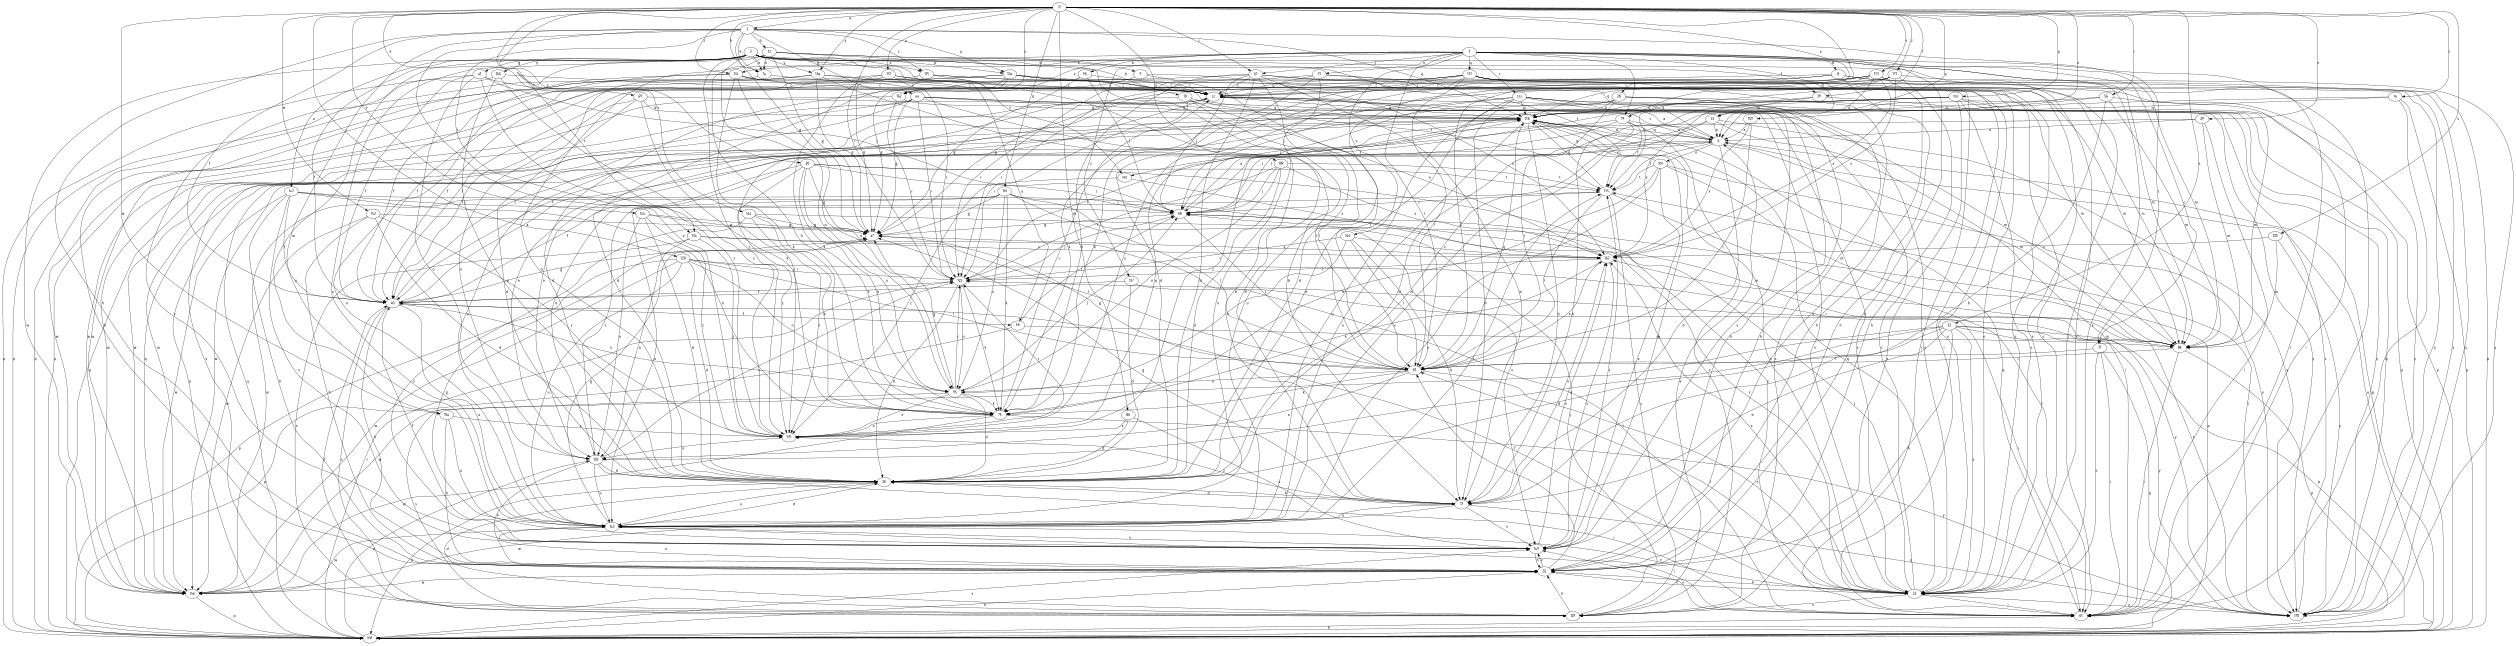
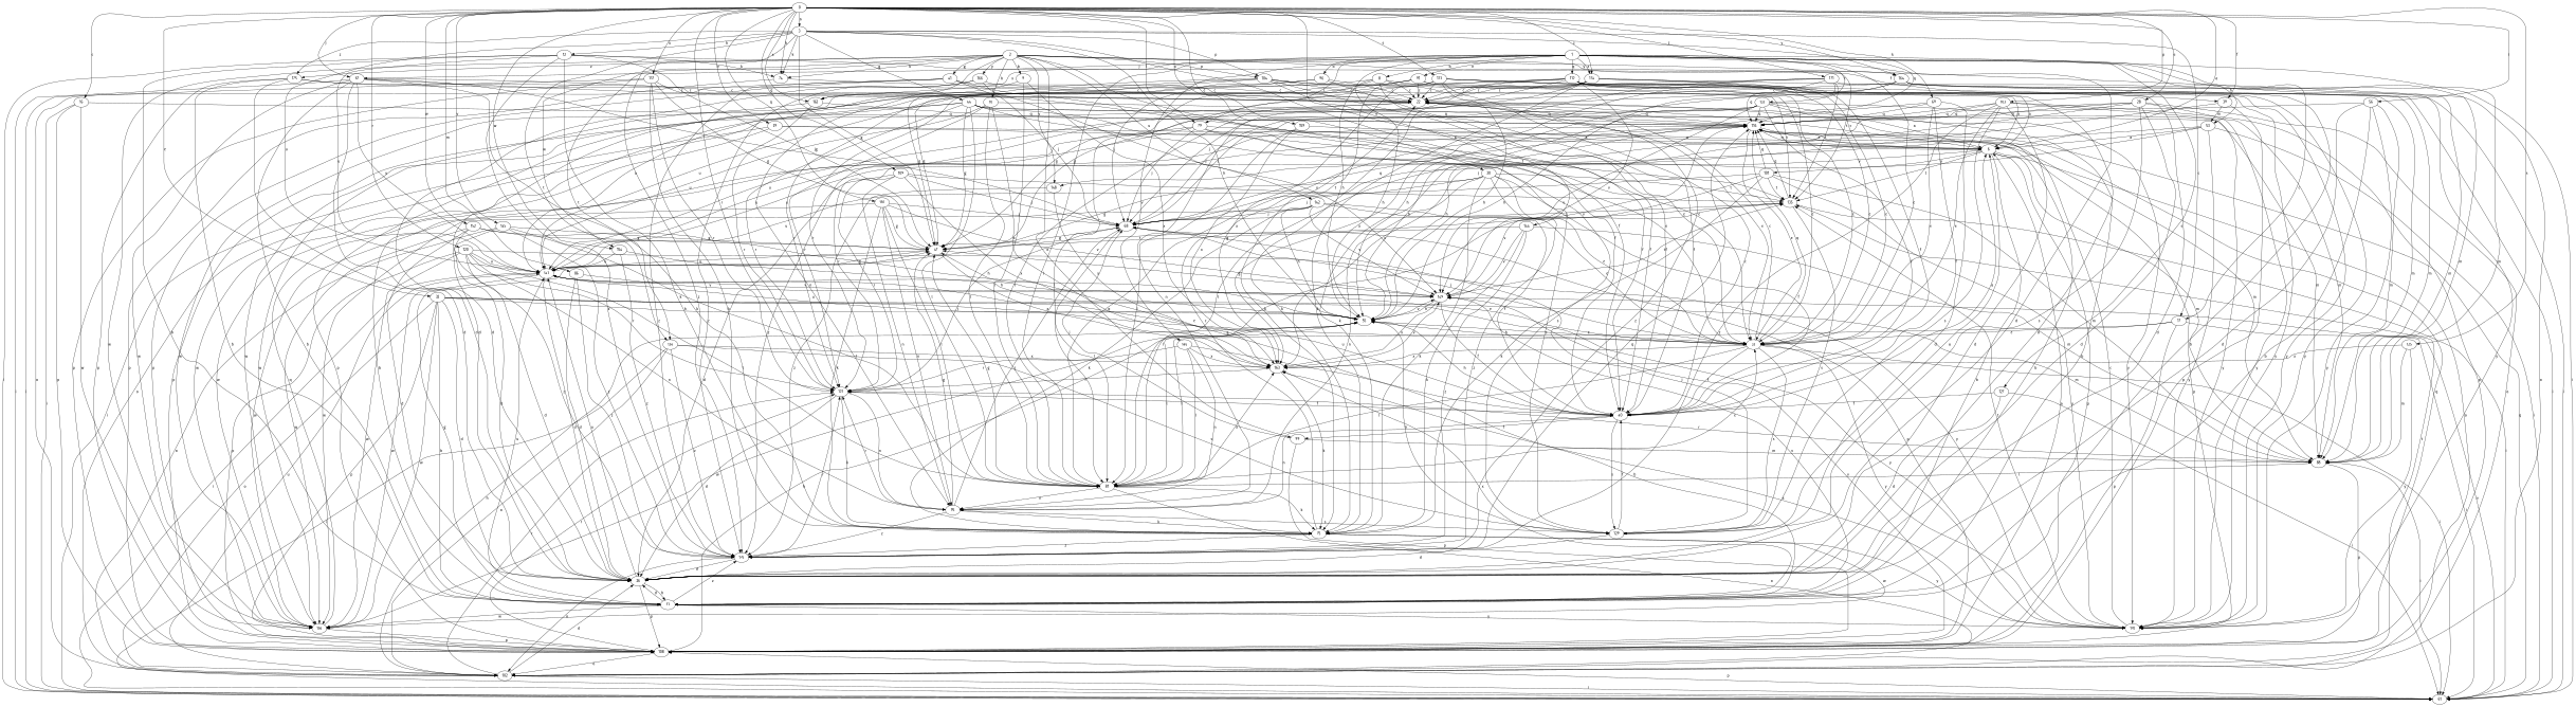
  strict digraph {
    fontname="Fira Sans"
    node [fontname="Fira Sans"]
    edge [fontname="Fira Sans"]
    0
    3
    6
    16
    28
    29
    30
    32
    39
    56
    67
    69
    74
    79
    86
    103
    109
    110
    120
    122
    123
    125
    137
    144
    145
    152
    154
    159
    162
    164
    171
    174
    17
    55
    40
    104
    134
    175
    12
    44
    47
    116
    143
    176
    88
    148
    13
    n48 [label=22]
    101
    102
    108
    135
    61
    156
    26
    81
    170
    129
    33
    95
    75
    68
    53
    163
    149
    1
    8
    91
    96
    112
    127
    133
    146
    2
    9
    10
    41
    99
    142
    166
    0 -> 3 [label=a]
    0 -> 6 [label=a]
    0 -> 16 [label=c]
    0 -> 28 [label=e]
    0 -> 29 [label=e]
    0 -> 30 [label=e]
    0 -> 32 [label=e]
    0 -> 39 [label=f]
    0 -> 56 [label=i]
    0 -> 67 [label=j]
    0 -> 69 [label=k]
    0 -> 74 [label=k]
    0 -> 79 [label=l]
    0 -> 86 [label=m]
    0 -> 103 [label=p]
    0 -> 109 [label=q]
    0 -> 110 [label=q]
    0 -> 120 [label=r]
    0 -> 122 [label=r]
    0 -> 123 [label=s]
    0 -> 125 [label=s]
    0 -> 137 [label=u]
    0 -> 144 [label=v]
    0 -> 145 [label=v]
    0 -> 152 [label=w]
    0 -> 154 [label=w]
    0 -> 159 [label=x]
    0 -> 162 [label=x]
    0 -> 164 [label=y]
    0 -> 171 [label=z]
    0 -> 174 [label=z]
    3 -> 74 [label=k]
    3 -> 17 [label=c]
    3 -> 55 [label=h]
    3 -> 40 [label=f]
    3 -> 104 [label=p]
    3 -> 134 [label=t]
    3 -> 175 [label=z]
    3 -> 12 [label=b]
    3 -> 44 [label=g]
    3 -> 47 [label=g]
    3 -> 116 [label=q]
    3 -> 143 [label=u]
    3 -> 176 [label=z]
    6 -> 116 [label=q]
    6 -> 88 [label=m]
    6 -> 148 [label=v]
    6 -> 13 [label=b]
    6 -> n48 [label=c]
    6 -> 101 [label=o]
    6 -> 102 [label=o]
    6 -> 108 [label=p]
    6 -> 135 [label=t]
    16 -> 116 [label=q]
    16 -> 108 [label=p]
    16 -> 61 [label=i]
    16 -> 156 [label=w]
    28 -> 55 [label=h]
    28 -> 116 [label=q]
    28 -> 102 [label=o]
    28 -> 26 [label=d]
    28 -> 81 [label=l]
    28 -> 170 [label=y]
    28 -> 129 [label=s]
    29 -> 6 [label=a]
    29 -> 88 [label=m]
    29 -> 61 [label=i]
    29 -> 156 [label=w]
    30 -> 40 [label=f]
    30 -> 47 [label=g]
    30 -> 176 [label=z]
    30 -> 135 [label=t]
    30 -> 33 [label=e]
    30 -> 95 [label=n]
    30 -> 75 [label=k]
    30 -> 68 [label=j]
    32 -> 55 [label=h]
    32 -> 88 [label=m]
    32 -> 13 [label=b]
    32 -> 102 [label=o]
    32 -> 108 [label=p]
    32 -> 156 [label=w]
    32 -> 26 [label=d]
    32 -> 170 [label=y]
    32 -> 33 [label=e]
    39 -> 108 [label=p]
    39 -> 53 [label=m]
    39 -> 163 [label=x]
    56 -> 116 [label=q]
    56 -> 88 [label=m]
    56 -> 13 [label=b]
    56 -> 26 [label=d]
    56 -> 170 [label=y]
    67 -> 143 [label=u]
    67 -> 13 [label=b]
    67 -> n48 [label=c]
    67 -> 61 [label=i]
    67 -> 156 [label=w]
    67 -> 26 [label=d]
    67 -> 33 [label=e]
    67 -> 75 [label=k]
    67 -> 68 [label=j]
    69 -> 40 [label=f]
    69 -> 116 [label=q]
    69 -> 26 [label=d]
    69 -> 33 [label=e]
    69 -> 75 [label=k]
    74 -> n48 [label=c]
    74 -> 108 [label=p]
    79 -> 6 [label=a]
    79 -> 122 [label=r]
    79 -> 13 [label=b]
    79 -> 135 [label=t]
    79 -> 129 [label=s]
    79 -> 68 [label=j]
    86 -> 176 [label=z]
    86 -> 26 [label=d]
    86 -> 149 [label=v]
    103 -> 116 [label=q]
    103 -> 176 [label=z]
    103 -> 88 [label=m]
    103 -> 108 [label=p]
    103 -> 26 [label=d]
    103 -> 129 [label=s]
    103 -> 33 [label=e]
    103 -> 68 [label=j]
    109 -> 122 [label=r]
    109 -> 135 [label=t]
    109 -> 26 [label=d]
    109 -> 95 [label=n]
    109 -> 68 [label=j]
    109 -> 163 [label=x]
    110 -> 47 [label=g]
    110 -> 156 [label=w]
    110 -> 81 [label=l]
    110 -> 95 [label=n]
    110 -> 75 [label=k]
    110 -> 68 [label=j]
    110 -> 149 [label=v]
    120 -> 122 [label=r]
    120 -> 143 [label=u]
    120 -> 108 [label=p]
    120 -> 156 [label=w]
    120 -> 26 [label=d]
    120 -> 81 [label=l]
    120 -> 170 [label=y]
    120 -> 95 [label=n]
    122 -> 40 [label=f]
    122 -> 26 [label=d]
    122 -> 95 [label=n]
    122 -> 75 [label=k]
    122 -> 68 [label=j]
    123 -> 6 [label=a]
    123 -> 55 [label=h]
    123 -> 176 [label=z]
    123 -> n48 [label=c]
    123 -> 26 [label=d]
    123 -> 81 [label=l]
    123 -> 33 [label=e]
    123 -> 163 [label=x]
    125 -> 88 [label=m]
    125 -> 170 [label=y]
    125 -> 163 [label=x]
    137 -> 122 [label=r]
    137 -> 47 [label=g]
    137 -> n48 [label=c]
    137 -> 108 [label=p]
    137 -> 61 [label=i]
    137 -> 75 [label=k]
    144 -> 47 [label=g]
    144 -> 176 [label=z]
    144 -> 88 [label=m]
    144 -> 75 [label=k]
    144 -> 149 [label=v]
    145 -> 47 [label=g]
    145 -> 176 [label=z]
    145 -> 102 [label=o]
    145 -> 26 [label=d]
    145 -> 81 [label=l]
    152 -> 55 [label=h]
    152 -> 47 [label=g]
    152 -> 176 [label=z]
    152 -> 156 [label=w]
    152 -> 26 [label=d]
    154 -> 55 [label=h]
    154 -> 143 [label=u]
    154 -> 176 [label=z]
    159 -> 6 [label=a]
    159 -> 81 [label=l]
    159 -> 163 [label=x]
    162 -> 122 [label=r]
    162 -> 116 [label=q]
    162 -> 156 [label=w]
    164 -> 55 [label=h]
    164 -> 47 [label=g]
    164 -> 88 [label=m]
    164 -> 13 [label=b]
    164 -> n48 [label=c]
    164 -> 102 [label=o]
    171 -> 55 [label=h]
    171 -> 116 [label=q]
    171 -> n48 [label=c]
    171 -> 135 [label=t]
    171 -> 170 [label=y]
    171 -> 68 [label=j]
    171 -> 163 [label=x]
    174 -> 40 [label=f]
    174 -> 143 [label=u]
    174 -> n48 [label=c]
    174 -> 61 [label=i]
    174 -> 33 [label=e]
    174 -> 95 [label=n]
    174 -> 75 [label=k]
    17 -> 108 [label=p]
    17 -> 61 [label=i]
    17 -> 81 [label=l]
    17 -> 33 [label=e]
    55 -> 143 [label=u]
    55 -> 156 [label=w]
    55 -> 81 [label=l]
    55 -> 33 [label=e]
    55 -> 149 [label=v]
    40 -> 6 [label=a]
    40 -> 55 [label=h]
    40 -> 47 [label=g]
    40 -> 143 [label=u]
    40 -> n48 [label=c]
    40 -> 129 [label=s]
    40 -> 95 [label=n]
    40 -> 99 [label=f]
    104 -> 40 [label=f]
    104 -> 47 [label=g]
    104 -> n48 [label=c]
    104 -> 135 [label=t]
    104 -> 156 [label=w]
    104 -> 26 [label=d]
    104 -> 170 [label=y]
    104 -> 33 [label=e]
    134 -> 176 [label=z]
    134 -> 102 [label=o]
    134 -> 61 [label=i]
    134 -> 129 [label=s]
    134 -> 163 [label=x]
    175 -> 6 [label=a]
    175 -> 13 [label=b]
    175 -> n48 [label=c]
    175 -> 108 [label=p]
    175 -> 26 [label=d]
    12 -> 74 [label=k]
    12 -> 47 [label=g]
    12 -> 143 [label=u]
    12 -> 176 [label=z]
    12 -> 13 [label=b]
    12 -> 135 [label=t]
    12 -> 61 [label=i]
    12 -> 75 [label=k]
    44 -> 122 [label=r]
    44 -> 47 [label=g]
    44 -> 116 [label=q]
    44 -> 88 [label=m]
    44 -> 108 [label=p]
    44 -> 156 [label=w]
    44 -> 81 [label=l]
    44 -> 129 [label=s]
    44 -> 33 [label=e]
-   110 -> 143 [label=u]
+   47 -> 143 [label=u]
    47 -> 163 [label=x]
    116 -> 6 [label=a]
    116 -> 143 [label=u]
    116 -> 13 [label=b]
    116 -> 108 [label=p]
    116 -> 33 [label=e]
    116 -> 149 [label=v]
    143 -> 47 [label=g]
    143 -> 135 [label=t]
    143 -> 61 [label=i]
    143 -> 156 [label=w]
    143 -> 26 [label=d]
    143 -> 33 [label=e]
    143 -> 149 [label=v]
    176 -> 122 [label=r]
    176 -> 116 [label=q]
    176 -> 102 [label=o]
-   95 -> 26 [label=d]
+   176 -> 26 [label=d]
    88 -> 122 [label=r]
    88 -> 108 [label=p]
    88 -> 61 [label=i]
    88 -> 81 [label=l]
    148 -> 176 [label=z]
    148 -> 163 [label=x]
    13 -> 47 [label=g]
    13 -> 143 [label=u]
    13 -> 176 [label=z]
    13 -> 156 [label=w]
    13 -> 26 [label=d]
    13 -> 170 [label=y]
    13 -> 163 [label=x]
    13 -> 149 [label=v]
    n48 -> 116 [label=q]
    n48 -> 176 [label=z]
    n48 -> 102 [label=o]
    n48 -> 170 [label=y]
    n48 -> 33 [label=e]
    101 -> 116 [label=q]
    101 -> 143 [label=u]
    101 -> 88 [label=m]
    101 -> 135 [label=t]
    101 -> 170 [label=y]
    101 -> 75 [label=k]
    101 -> 149 [label=v]
    102 -> 122 [label=r]
    102 -> 55 [label=h]
    102 -> 143 [label=u]
    102 -> 135 [label=t]
    102 -> 61 [label=i]
    102 -> 26 [label=d]
    108 -> 6 [label=a]
    108 -> 122 [label=r]
    108 -> 55 [label=h]
    108 -> 116 [label=q]
    108 -> 102 [label=o]
    108 -> 149 [label=v]
    135 -> 116 [label=q]
    135 -> 61 [label=i]
    135 -> 81 [label=l]
    135 -> 129 [label=s]
    135 -> 68 [label=j]
    61 -> 116 [label=q]
    61 -> 108 [label=p]
    61 -> 149 [label=v]
    156 -> 116 [label=q]
    156 -> 108 [label=p]
    26 -> 143 [label=u]
    26 -> 13 [label=b]
    26 -> 108 [label=p]
    81 -> 47 [label=g]
    81 -> 116 [label=q]
    81 -> 102 [label=o]
    81 -> 33 [label=e]
    81 -> 95 [label=n]
    81 -> 75 [label=k]
    81 -> 163 [label=x]
    170 -> n48 [label=c]
    170 -> 135 [label=t]
    170 -> 163 [label=x]
    129 -> 6 [label=a]
    129 -> 55 [label=h]
    129 -> 40 [label=f]
    129 -> 26 [label=d]
    129 -> 68 [label=j]
    33 -> 55 [label=h]
    33 -> 40 [label=f]
    33 -> 116 [label=q]
    33 -> n48 [label=c]
    33 -> 61 [label=i]
    33 -> 81 [label=l]
    33 -> 170 [label=y]
    33 -> 129 [label=s]
    33 -> 68 [label=j]
    33 -> 163 [label=x]
    95 -> 122 [label=r]
    95 -> 47 [label=g]
    95 -> 176 [label=z]
    95 -> 129 [label=s]
    95 -> 75 [label=k]
    95 -> 68 [label=j]
    75 -> 176 [label=z]
    75 -> n48 [label=c]
    75 -> 156 [label=w]
    75 -> 170 [label=y]
    68 -> 47 [label=g]
    68 -> 116 [label=q]
    68 -> 108 [label=p]
    68 -> 81 [label=l]
    53 -> 6 [label=a]
    53 -> 143 [label=u]
    53 -> 61 [label=i]
    53 -> 170 [label=y]
    53 -> 68 [label=j]
    163 -> 122 [label=r]
    163 -> 75 [label=k]
    163 -> 149 [label=v]
    149 -> 55 [label=h]
    149 -> 40 [label=f]
    149 -> 47 [label=g]
    149 -> 135 [label=t]
    149 -> 163 [label=x]
    1 -> 67 [label=j]
    1 -> 79 [label=l]
    1 -> 162 [label=x]
    1 -> 174 [label=z]
    1 -> 17 [label=c]
    1 -> 55 [label=h]
    1 -> 88 [label=m]
    1 -> 61 [label=i]
    1 -> 26 [label=d]
    1 -> 81 [label=l]
    1 -> 33 [label=e]
    1 -> 53 [label=h]
    1 -> 8 [label=b]
    1 -> 91 [label=n]
    1 -> 96 [label=o]
    1 -> 112 [label=q]
    1 -> 127 [label=s]
    1 -> 133 [label=t]
    1 -> 146 [label=v]
    8 -> 55 [label=h]
    8 -> 40 [label=f]
    8 -> 47 [label=g]
    8 -> n48 [label=c]
    8 -> 108 [label=p]
    8 -> 170 [label=y]
    91 -> 122 [label=r]
    91 -> 143 [label=u]
    91 -> 88 [label=m]
    91 -> n48 [label=c]
    91 -> 33 [label=e]
    91 -> 75 [label=k]
    96 -> 40 [label=f]
    96 -> 47 [label=g]
    96 -> n48 [label=c]
    96 -> 68 [label=j]
    112 -> 122 [label=r]
    112 -> 88 [label=m]
    112 -> n48 [label=c]
    112 -> 61 [label=i]
    112 -> 156 [label=w]
    112 -> 26 [label=d]
    112 -> 81 [label=l]
    112 -> 170 [label=y]
    112 -> 33 [label=e]
    112 -> 75 [label=k]
    112 -> 149 [label=v]
    127 -> 40 [label=f]
    127 -> 61 [label=i]
    127 -> 26 [label=d]
    133 -> 6 [label=a]
    133 -> 55 [label=h]
    133 -> 40 [label=f]
    133 -> 116 [label=q]
    133 -> 143 [label=u]
    133 -> 13 [label=b]
    133 -> 170 [label=y]
    133 -> 68 [label=j]
    133 -> 149 [label=v]
    146 -> 122 [label=r]
    146 -> 13 [label=b]
    146 -> 81 [label=l]
    146 -> 95 [label=n]
    146 -> 163 [label=x]
    2 -> 39 [label=f]
    2 -> 74 [label=k]
    2 -> 154 [label=w]
    2 -> 164 [label=y]
    2 -> 40 [label=f]
    2 -> 104 [label=p]
    2 -> 134 [label=t]
    2 -> 175 [label=z]
    2 -> 88 [label=m]
    2 -> 148 [label=v]
    2 -> 156 [label=w]
    2 -> 95 [label=n]
    2 -> 9 [label=b]
    2 -> 10 [label=b]
    2 -> 41 [label=g]
    2 -> 99 [label=o]
    2 -> 142 [label=u]
    2 -> 166 [label=y]
    9 -> 162 [label=x]
    9 -> 81 [label=l]
    9 -> 163 [label=x]
    10 -> 122 [label=r]
    10 -> 116 [label=q]
    10 -> 143 [label=u]
    10 -> 81 [label=l]
    10 -> 163 [label=x]
    41 -> 40 [label=f]
    41 -> 176 [label=z]
    41 -> n48 [label=c]
    41 -> 102 [label=o]
    41 -> 108 [label=p]
    41 -> 68 [label=j]
    99 -> 88 [label=m]
    99 -> 108 [label=p]
    99 -> 68 [label=j]
    142 -> 55 [label=h]
    142 -> 40 [label=f]
    142 -> 156 [label=w]
    142 -> 33 [label=e]
    142 -> 75 [label=k]
    142 -> 68 [label=j]
    142 -> 149 [label=v]
    166 -> 176 [label=z]
    166 -> n48 [label=c]
    166 -> 26 [label=d]
    166 -> 149 [label=v]
  }
